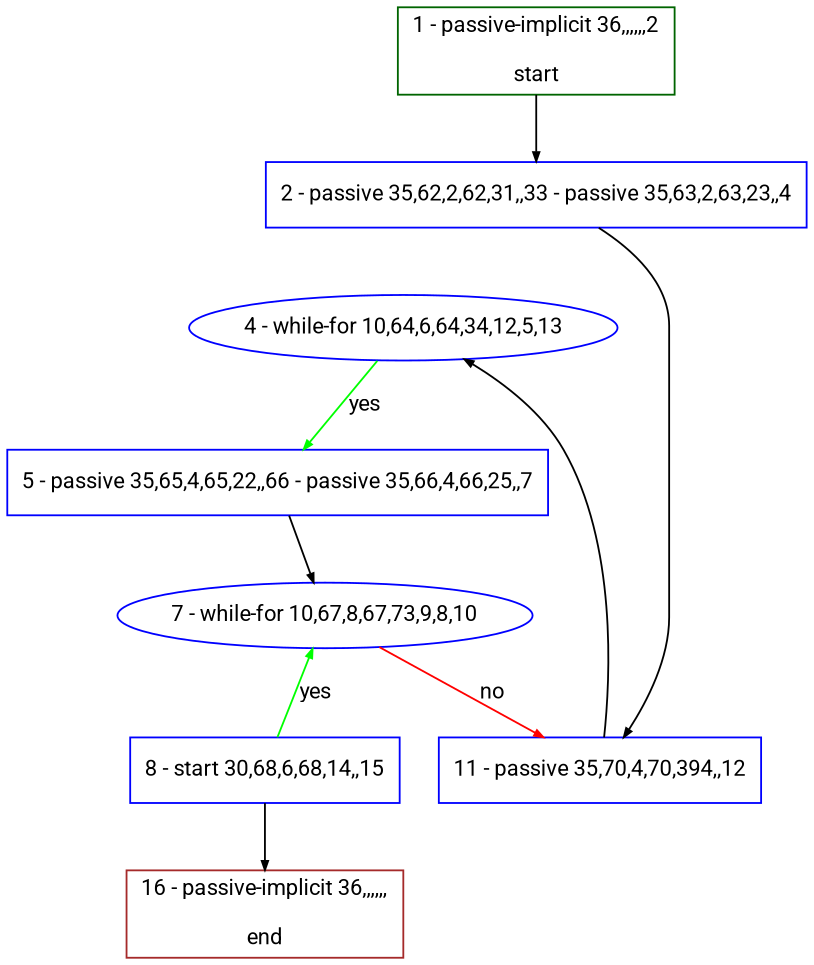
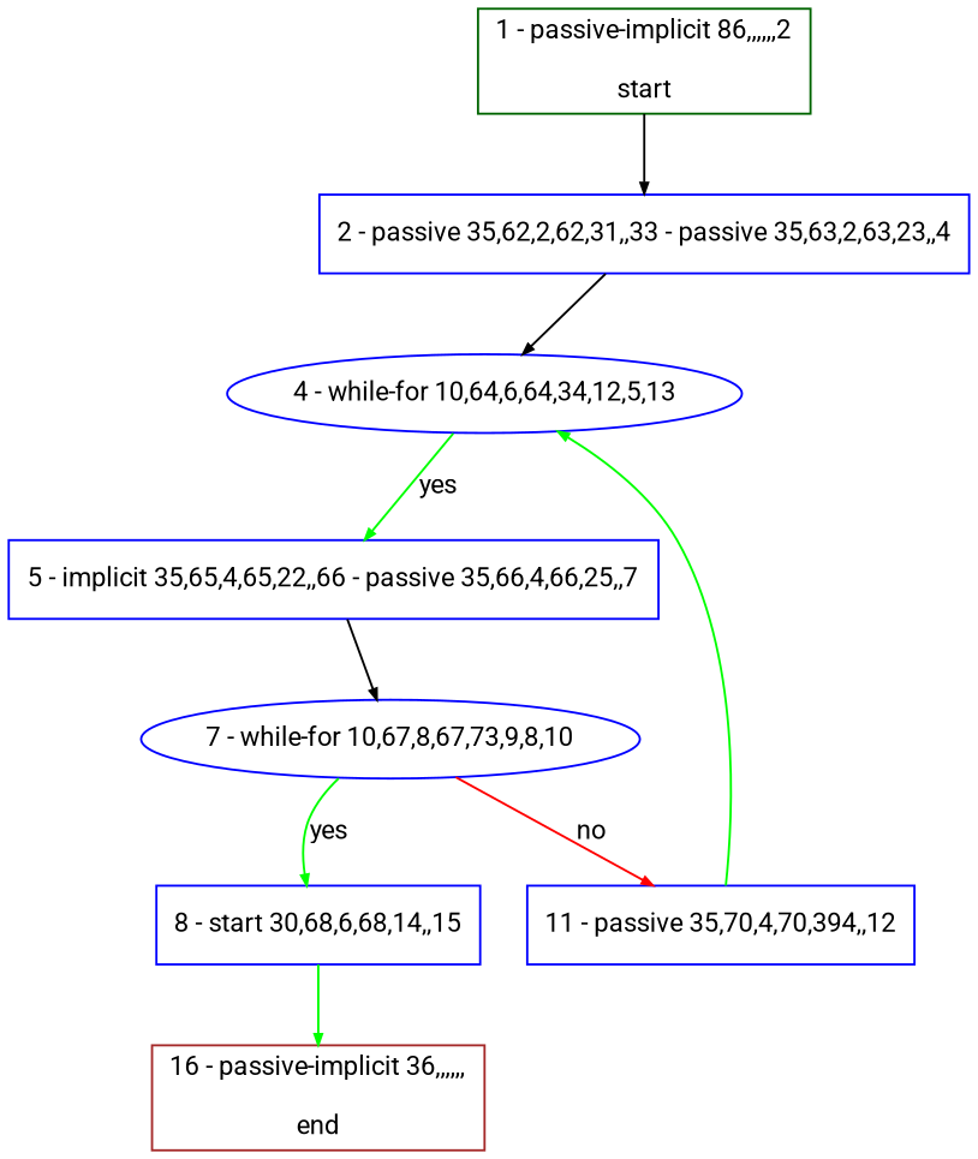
  digraph {
    bgcolor=white
    compound=true
    fillcolor="#FFFFCC"
    fontname=Roboto
    fontsize=12
    pack=true
    packmode=clust
    style="rounded,filled"
    node [color="#0000ff" compound=true fillcolor="#ffffff" fixedsize=false fontname=Roboto fontsize=12 node_initialized=no shape=box style=filled]
    edge [arrowhead=normal arrowsize=0.5 arrowtail=none color="#000000" compound=true dir=forward fontcolor=black fontname=Roboto fontsize=12]
    n1 [label="2 - passive 35,62,2,62,31,,33 - passive 35,63,2,63,23,,4"]
    n2 [label="4 - while-for 10,64,6,64,34,12,5,13" shape=oval]
-   n3 [label="5 - passive 35,65,4,65,22,,66 - passive 35,66,4,66,25,,7"]
-   n4 [color="#006400" label="1 - passive-implicit 36,,,,,,2\n\nstart"]
+   n3 [label="5 - implicit 35,65,4,65,22,,66 - passive 35,66,4,66,25,,7"]
+   n4 [color="#006400" label="1 - passive-implicit 86,,,,,,2\n\nstart"]
    n5 [label="7 - while-for 10,67,8,67,73,9,8,10" shape=oval]
    n6 [label="8 - start 30,68,6,68,14,,15"]
    n7 [label="11 - passive 35,70,4,70,394,,12"]
    n8 [color="#a52a2a" label="16 - passive-implicit 36,,,,,,\n\nend"]
-   n1 -> n7
+   n1 -> n2
    n2 -> n3 [color="#00ff00" label=yes]
    n3 -> n5
    n4 -> n1
-   n6 -> n5 [color="#00ff00" label=yes]
+   n5 -> n6 [color="#00ff00" label=yes]
    n5 -> n7 [color="#ff0000" label=no]
-   n6 -> n8
-   n7 -> n2
+   n6 -> n8 [color="#00ff00"]
+   n7 -> n2 [color="#00ff00"]
  }
